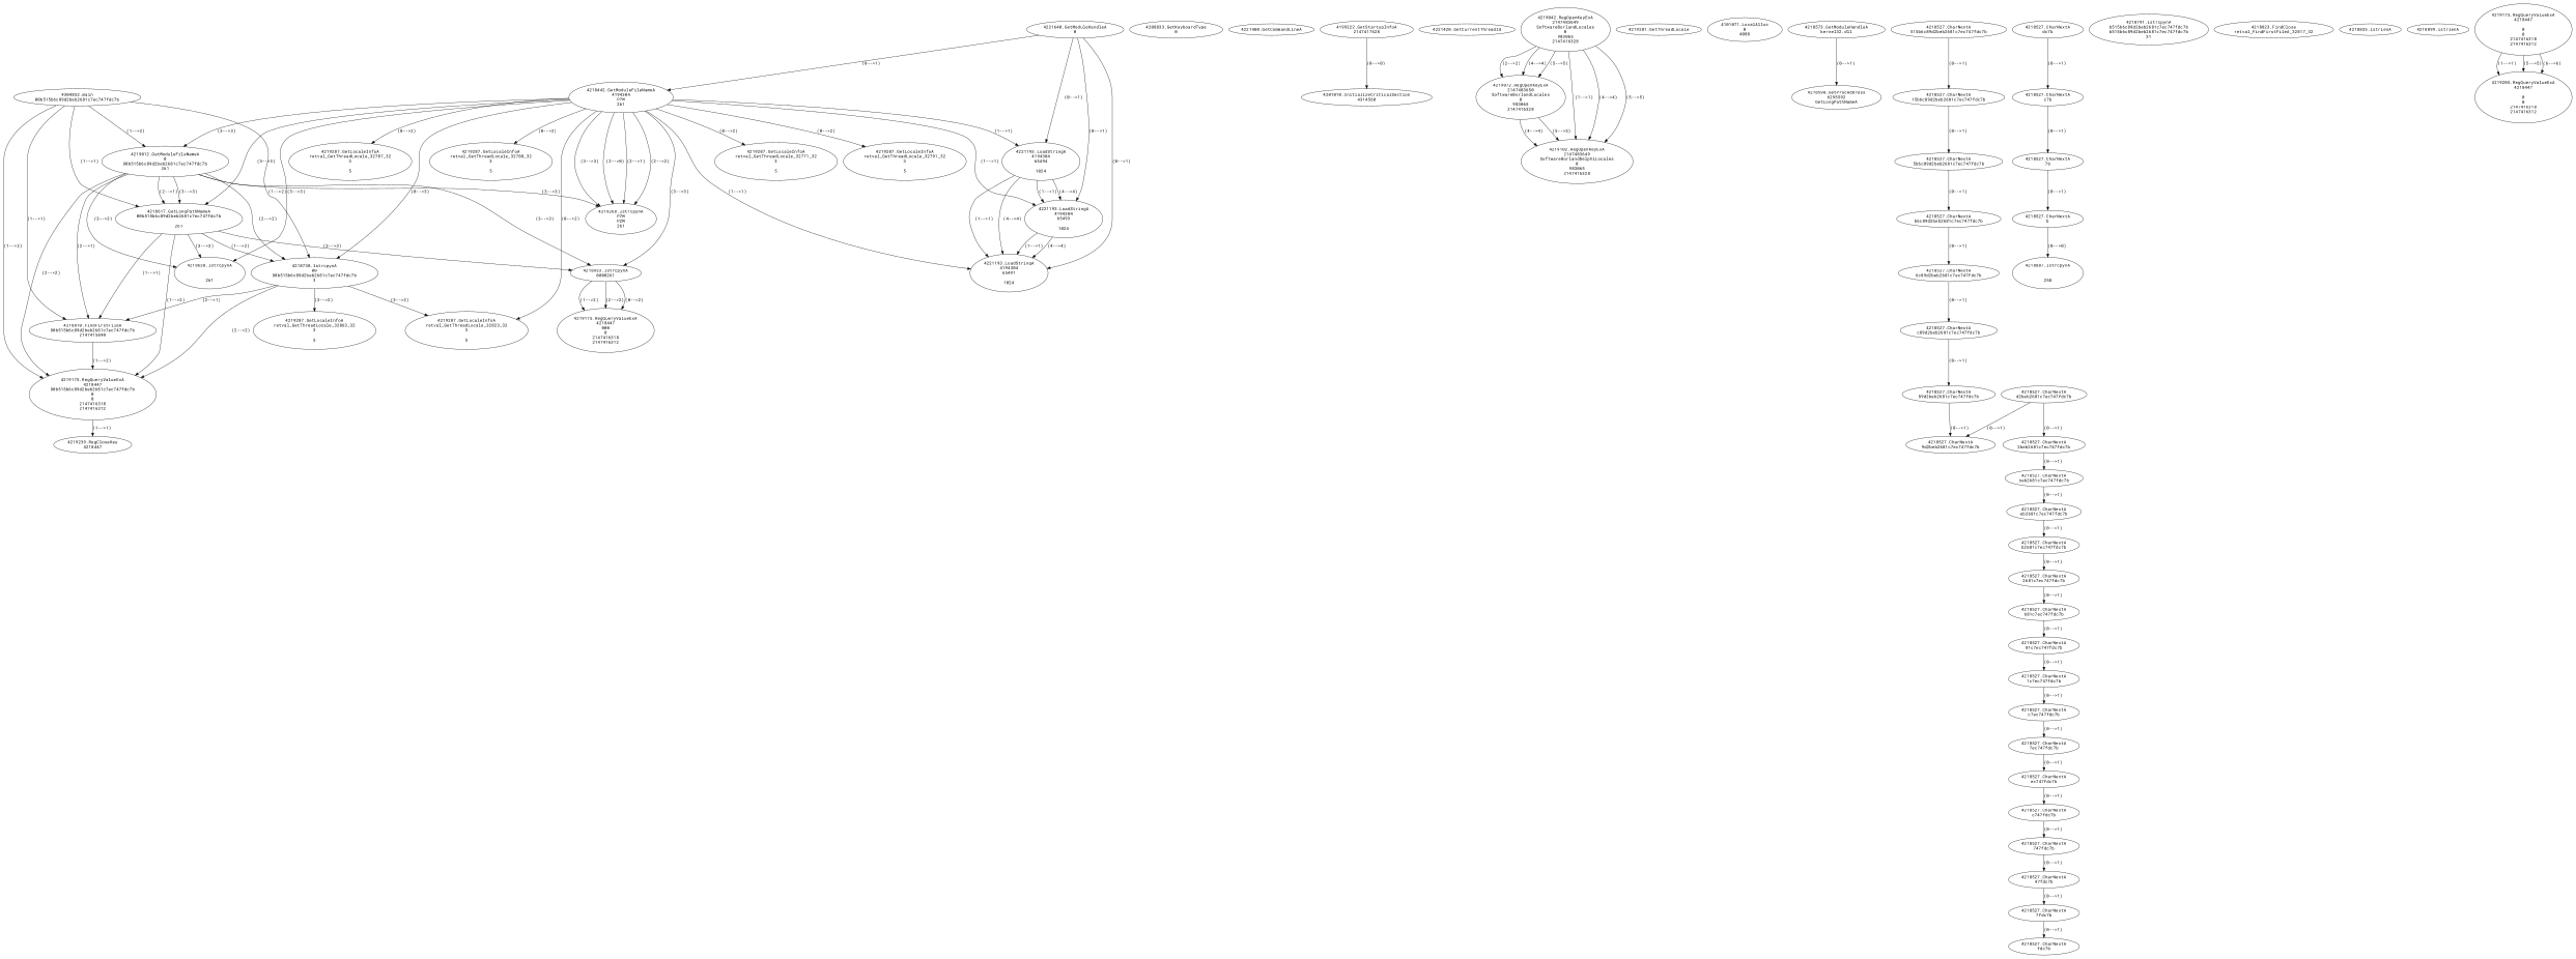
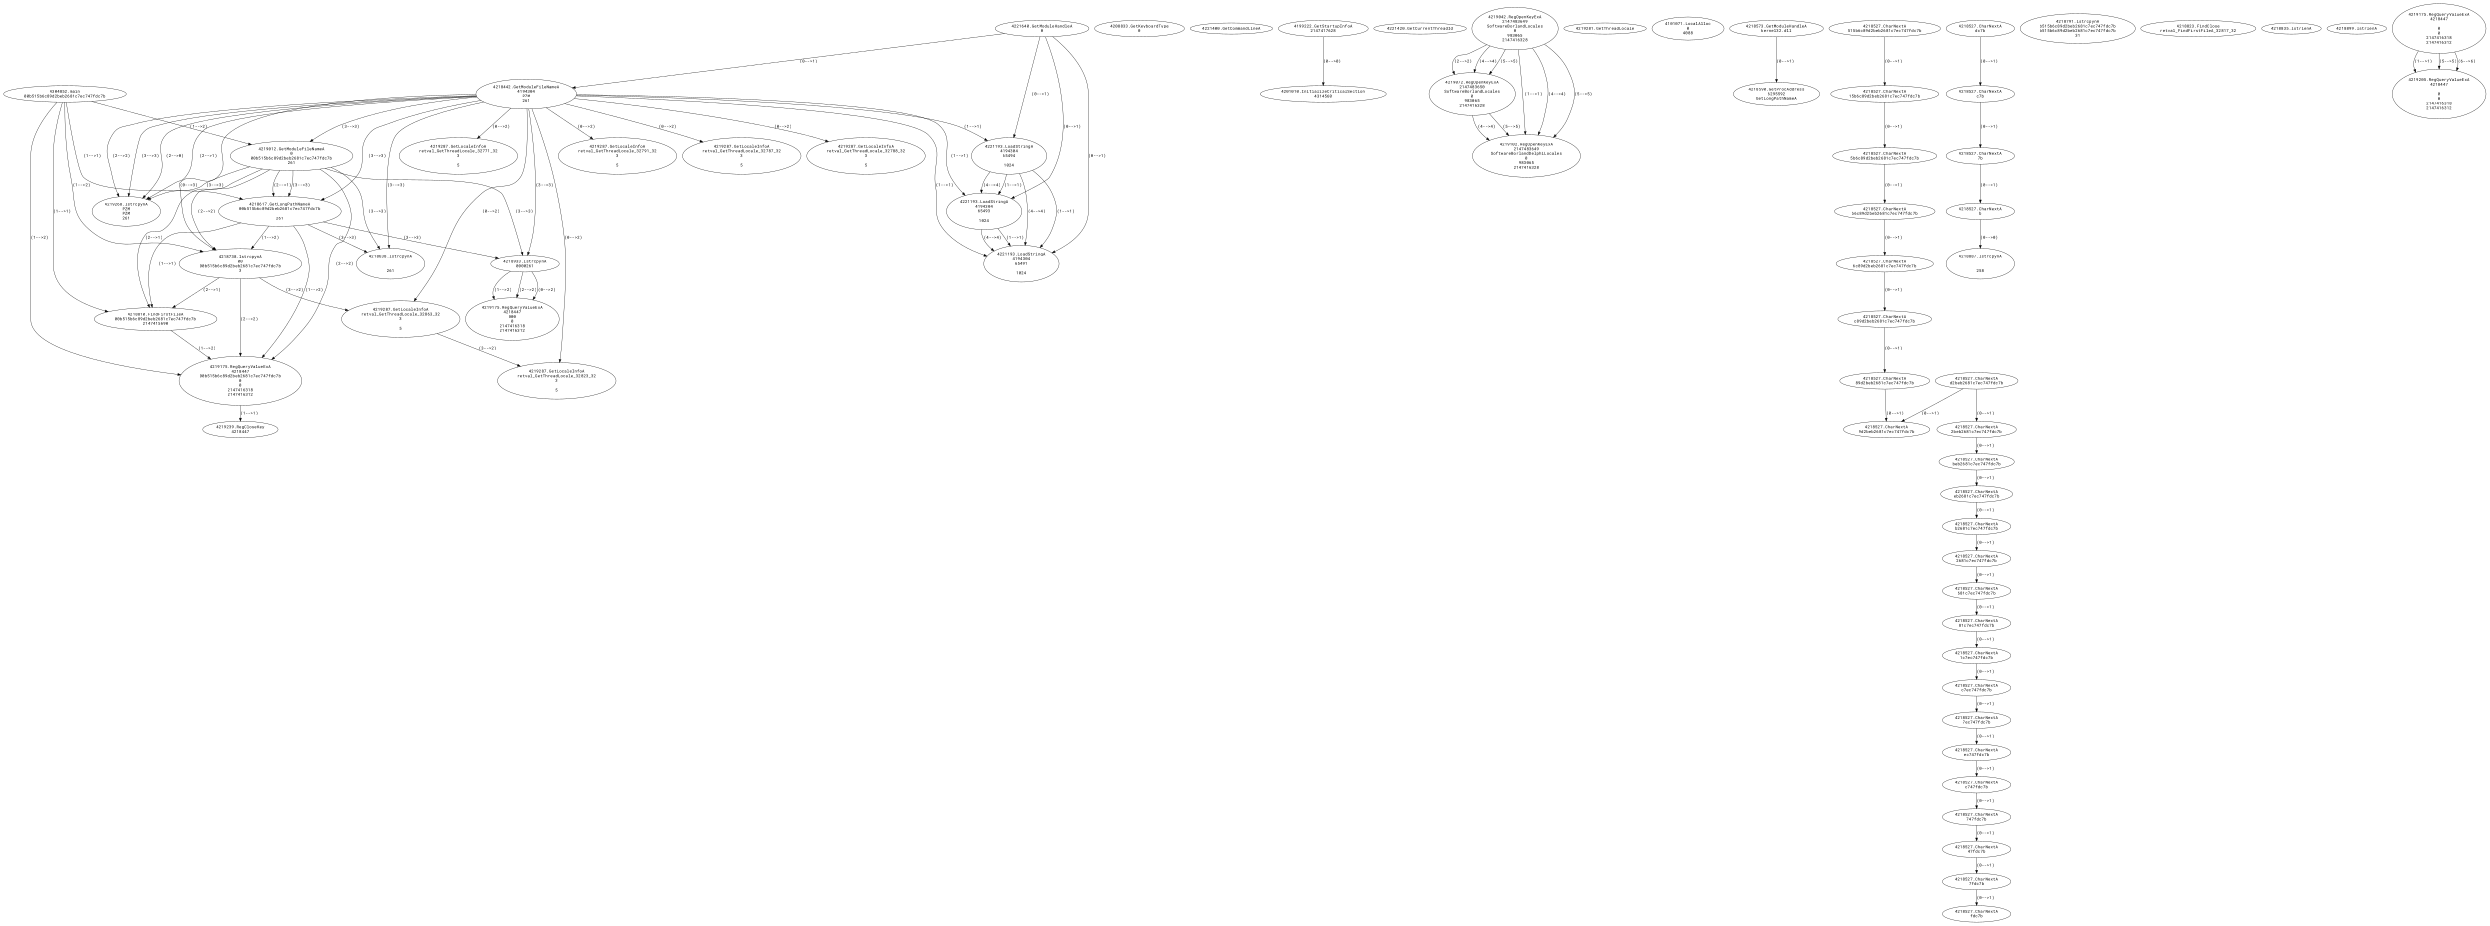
  digraph {
    fontname="Roboto Mono"
    node [fontname="Roboto Mono"]
    edge [fontname="Roboto Mono"]
    n1 [label="4304852.main\n00b515b6c89d2beb2681c7ec747fdc7b"]
    n2 [label="4219012.GetModuleFileNameA\n0\n00b515b6c89d2beb2681c7ec747fdc7b\n261"]
    n3 [label="4218617.GetLongPathNameA\n00b515b6c89d2beb2681c7ec747fdc7b\n\n261"]
    n4 [label="4218738.lstrcpynA\n00\n00b515b6c89d2beb2681c7ec747fdc7b\n3"]
    n5 [label="4218810.FindFirstFileA\n00b515b6c89d2beb2681c7ec747fdc7b\n2147415690"]
    n6 [label="4219175.RegQueryValueExA\n4218447\n00b515b6c89d2beb2681c7ec747fdc7b\n0\n0\n2147416318\n2147416312"]
    n7 [label="4219268.lstrcpynA\nPZM\nPZM\n261"]
    n8 [label="4218933.lstrcpynA\n0000261"]
    n9 [label="4218638.lstrcpynA\n\n\n261"]
    n10 [label="4219287.GetLocaleInfoA\nretval_GetThreadLocale_32823_32\n3\n\n5"]
    n11 [label="4219287.GetLocaleInfoA\nretval_GetThreadLocale_32863_32\n3\n\n5"]
    n12 [label="4219239.RegCloseKey\n4218447"]
    n13 [label="4221640.GetModuleHandleA\n0"]
    n14 [label="4218442.GetModuleFileNameA\n4194304\nPZM\n261"]
    n15 [label="4221193.LoadStringA\n4194304\n65494\n\n1024"]
    n16 [label="4221193.LoadStringA\n4194304\n65493\n\n1024"]
    n17 [label="4221193.LoadStringA\n4194304\n65491\n\n1024"]
    n18 [label="4219287.GetLocaleInfoA\nretval_GetThreadLocale_32771_32\n3\n\n5"]
    n19 [label="4219287.GetLocaleInfoA\nretval_GetThreadLocale_32791_32\n3\n\n5"]
    n20 [label="4219287.GetLocaleInfoA\nretval_GetThreadLocale_32787_32\n3\n\n5"]
    n21 [label="4219287.GetLocaleInfoA\nretval_GetThreadLocale_32788_32\n3\n\n5"]
    n22 [label="4208833.GetKeyboardType\n0"]
    n23 [label="4221400.GetCommandLineA\n"]
    n24 [label="4199222.GetStartupInfoA\n2147417628"]
    n25 [label="4201010.InitializeCriticalSection\n4314560"]
    n26 [label="4221420.GetCurrentThreadId\n"]
    n27 [label="4219175.RegQueryValueExA\n4218447\n000\n0\n2147416318\n2147416312"]
    n28 [label="4219042.RegOpenKeyExA\n2147483649\nSoftware\Borland\Locales\n0\n983065\n2147416328"]
    n29 [label="4219072.RegOpenKeyExA\n2147483650\nSoftware\Borland\Locales\n0\n983065\n2147416328"]
    n30 [label="4219102.RegOpenKeyExA\n2147483649\nSoftware\Borland\Delphi\Locales\n0\n983065\n2147416328"]
    n31 [label="4219281.GetThreadLocale\n"]
    n32 [label="4101071.LocalAlloc\n0\n4088"]
    n33 [label="4218573.GetModuleHandleA\nkernel32.dll"]
    n34 [label="4218590.GetProcAddress\n6295592\nGetLongPathNameA"]
    n35 [label="4218527.CharNextA\n515b6c89d2beb2681c7ec747fdc7b"]
    n36 [label="4218527.CharNextA\n15b6c89d2beb2681c7ec747fdc7b"]
    n37 [label="4218527.CharNextA\n5b6c89d2beb2681c7ec747fdc7b"]
    n38 [label="4218527.CharNextA\nb6c89d2beb2681c7ec747fdc7b"]
    n39 [label="4218527.CharNextA\n6c89d2beb2681c7ec747fdc7b"]
    n40 [label="4218527.CharNextA\nc89d2beb2681c7ec747fdc7b"]
    n41 [label="4218527.CharNextA\n89d2beb2681c7ec747fdc7b"]
    n42 [label="4218527.CharNextA\n9d2beb2681c7ec747fdc7b"]
    n43 [label="4218527.CharNextA\nd2beb2681c7ec747fdc7b"]
    n44 [label="4218527.CharNextA\n2beb2681c7ec747fdc7b"]
    n45 [label="4218527.CharNextA\nbeb2681c7ec747fdc7b"]
    n46 [label="4218527.CharNextA\neb2681c7ec747fdc7b"]
    n47 [label="4218527.CharNextA\nb2681c7ec747fdc7b"]
    n48 [label="4218527.CharNextA\n2681c7ec747fdc7b"]
    n49 [label="4218527.CharNextA\n681c7ec747fdc7b"]
    n50 [label="4218527.CharNextA\n81c7ec747fdc7b"]
    n51 [label="4218527.CharNextA\n1c7ec747fdc7b"]
    n52 [label="4218527.CharNextA\nc7ec747fdc7b"]
    n53 [label="4218527.CharNextA\n7ec747fdc7b"]
    n54 [label="4218527.CharNextA\nec747fdc7b"]
    n55 [label="4218527.CharNextA\nc747fdc7b"]
    n56 [label="4218527.CharNextA\n747fdc7b"]
    n57 [label="4218527.CharNextA\n47fdc7b"]
    n58 [label="4218527.CharNextA\n7fdc7b"]
    n59 [label="4218527.CharNextA\nfdc7b"]
    n60 [label="4218527.CharNextA\ndc7b"]
    n61 [label="4218527.CharNextA\nc7b"]
    n62 [label="4218527.CharNextA\n7b"]
    n63 [label="4218527.CharNextA\nb"]
    n64 [label="4218887.lstrcpynA\n\n\n258"]
    n65 [label="4218791.lstrcpynA\nb515b6c89d2beb2681c7ec747fdc7b\nb515b6c89d2beb2681c7ec747fdc7b\n31"]
    n66 [label="4218823.FindClose\nretval_FindFirstFileA_32817_32"]
    n67 [label="4218835.lstrlenA\n"]
    n68 [label="4218899.lstrlenA\n"]
    n69 [label="4219175.RegQueryValueExA\n4218447\n\n0\n0\n2147416318\n2147416312"]
    n70 [label="4219205.RegQueryValueExA\n4218447\n\n0\n0\n2147416318\n2147416312"]
    n1 -> n2 [label="(1-->2)"]
    n1 -> n3 [label="(1-->1)"]
    n1 -> n4 [label="(1-->2)"]
    n1 -> n5 [label="(1-->1)"]
    n1 -> n6 [label="(1-->2)"]
    n2 -> n3 [label="(2-->1)"]
    n2 -> n3 [label="(3-->3)"]
    n2 -> n4 [label="(2-->2)"]
    n2 -> n5 [label="(2-->1)"]
    n2 -> n6 [label="(2-->2)"]
    n2 -> n7 [label="(3-->3)"]
    n2 -> n8 [label="(3-->3)"]
    n2 -> n9 [label="(3-->3)"]
    n3 -> n4 [label="(1-->2)"]
    n3 -> n5 [label="(1-->1)"]
    n3 -> n6 [label="(1-->2)"]
    n3 -> n8 [label="(3-->3)"]
    n3 -> n9 [label="(3-->3)"]
    n4 -> n5 [label="(2-->1)"]
    n4 -> n6 [label="(2-->2)"]
-   n4 -> n10 [label="(3-->2)"]
+   n11 -> n10 [label="(3-->2)"]
    n4 -> n11 [label="(3-->2)"]
    n5 -> n6 [label="(1-->2)"]
    n6 -> n12 [label="(1-->1)"]
    n8 -> n27 [label="(1-->2)"]
    n8 -> n27 [label="(2-->2)"]
    n8 -> n27 [label="(0-->2)"]
    n13 -> n14 [label="(0-->1)"]
    n13 -> n15 [label="(0-->1)"]
    n13 -> n16 [label="(0-->1)"]
    n13 -> n17 [label="(0-->1)"]
    n14 -> n2 [label="(3-->3)"]
    n14 -> n3 [label="(3-->3)"]
    n14 -> n4 [label="(0-->3)"]
    n14 -> n7 [label="(2-->1)"]
    n14 -> n7 [label="(2-->2)"]
    n14 -> n7 [label="(3-->3)"]
    n14 -> n7 [label="(2-->0)"]
    n14 -> n8 [label="(3-->3)"]
    n14 -> n9 [label="(3-->3)"]
    n14 -> n10 [label="(0-->2)"]
+   n14 -> n11 [label="(0-->2)"]
    n14 -> n15 [label="(1-->1)"]
    n14 -> n16 [label="(1-->1)"]
    n14 -> n17 [label="(1-->1)"]
    n14 -> n18 [label="(0-->2)"]
    n14 -> n19 [label="(0-->2)"]
    n14 -> n20 [label="(0-->2)"]
    n14 -> n21 [label="(0-->2)"]
    n15 -> n16 [label="(1-->1)"]
    n15 -> n16 [label="(4-->4)"]
    n15 -> n17 [label="(1-->1)"]
    n15 -> n17 [label="(4-->4)"]
    n16 -> n17 [label="(1-->1)"]
    n16 -> n17 [label="(4-->4)"]
    n24 -> n25 [label="(0-->0)"]
    n28 -> n29 [label="(2-->2)"]
    n28 -> n29 [label="(4-->4)"]
    n28 -> n29 [label="(5-->5)"]
    n28 -> n30 [label="(1-->1)"]
    n28 -> n30 [label="(4-->4)"]
    n28 -> n30 [label="(5-->5)"]
    n29 -> n30 [label="(4-->4)"]
    n29 -> n30 [label="(5-->5)"]
    n33 -> n34 [label="(0-->1)"]
    n35 -> n36 [label="(0-->1)"]
    n36 -> n37 [label="(0-->1)"]
    n37 -> n38 [label="(0-->1)"]
    n38 -> n39 [label="(0-->1)"]
    n39 -> n40 [label="(0-->1)"]
    n40 -> n41 [label="(0-->1)"]
    n41 -> n42 [label="(0-->1)"]
    n43 -> n42 [label="(0-->1)"]
    n43 -> n44 [label="(0-->1)"]
    n44 -> n45 [label="(0-->1)"]
    n45 -> n46 [label="(0-->1)"]
    n46 -> n47 [label="(0-->1)"]
    n47 -> n48 [label="(0-->1)"]
    n48 -> n49 [label="(0-->1)"]
    n49 -> n50 [label="(0-->1)"]
    n50 -> n51 [label="(0-->1)"]
    n51 -> n52 [label="(0-->1)"]
    n52 -> n53 [label="(0-->1)"]
    n53 -> n54 [label="(0-->1)"]
    n54 -> n55 [label="(0-->1)"]
    n55 -> n56 [label="(0-->1)"]
    n56 -> n57 [label="(0-->1)"]
    n57 -> n58 [label="(0-->1)"]
    n58 -> n59 [label="(0-->1)"]
    n60 -> n61 [label="(0-->1)"]
    n61 -> n62 [label="(0-->1)"]
    n62 -> n63 [label="(0-->1)"]
    n63 -> n64 [label="(0-->0)"]
    n69 -> n70 [label="(1-->1)"]
    n69 -> n70 [label="(5-->5)"]
    n69 -> n70 [label="(6-->6)"]
  }
